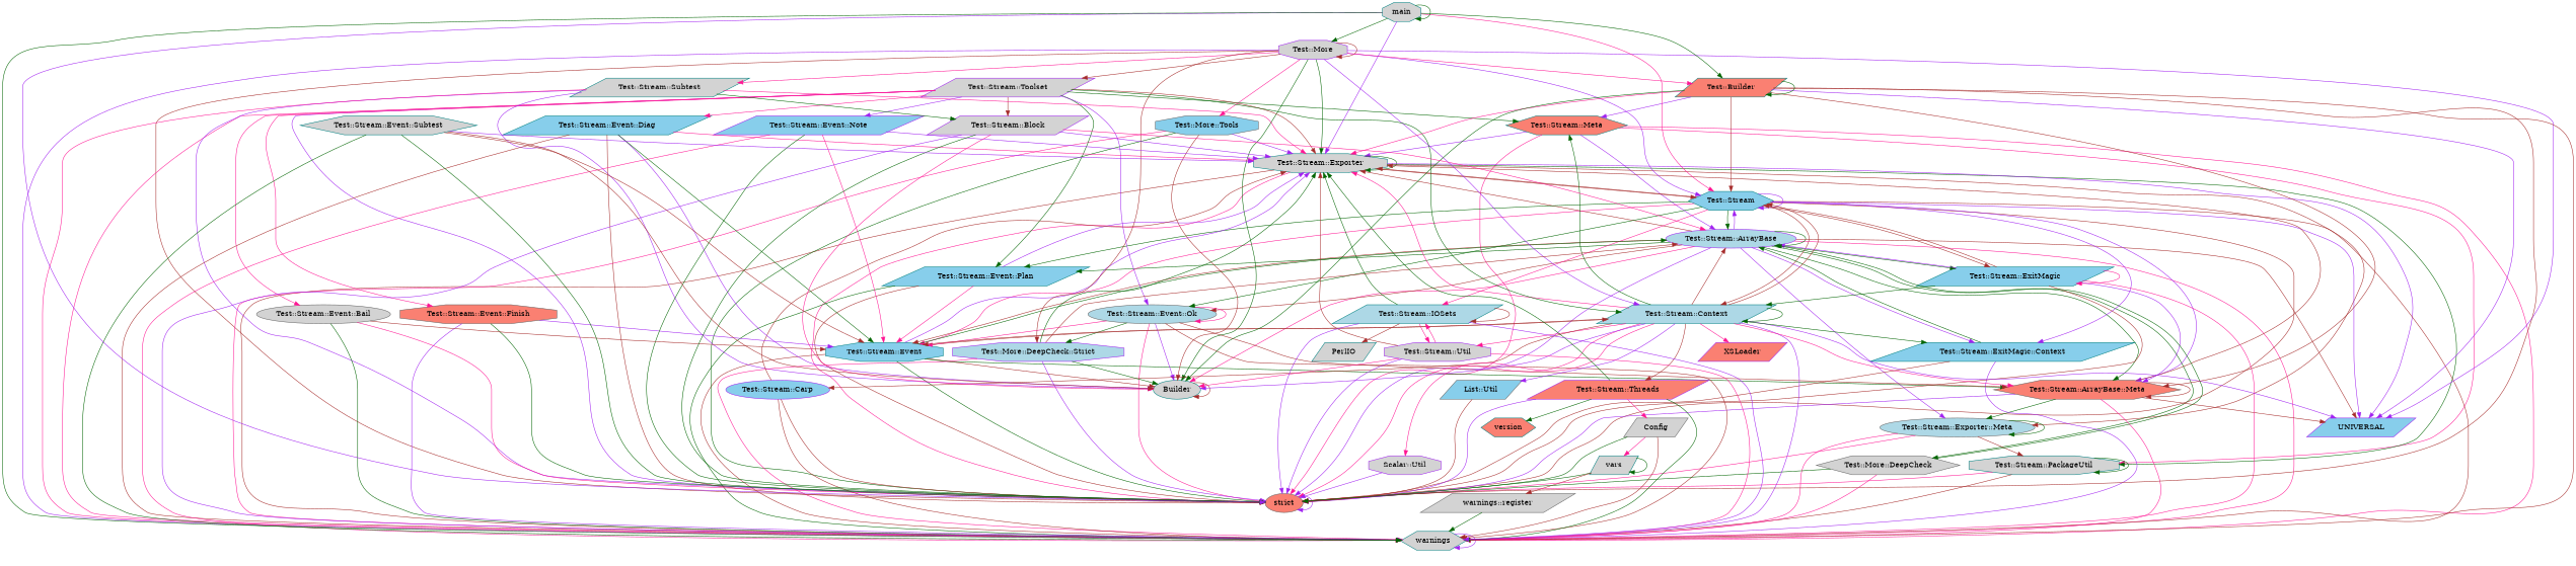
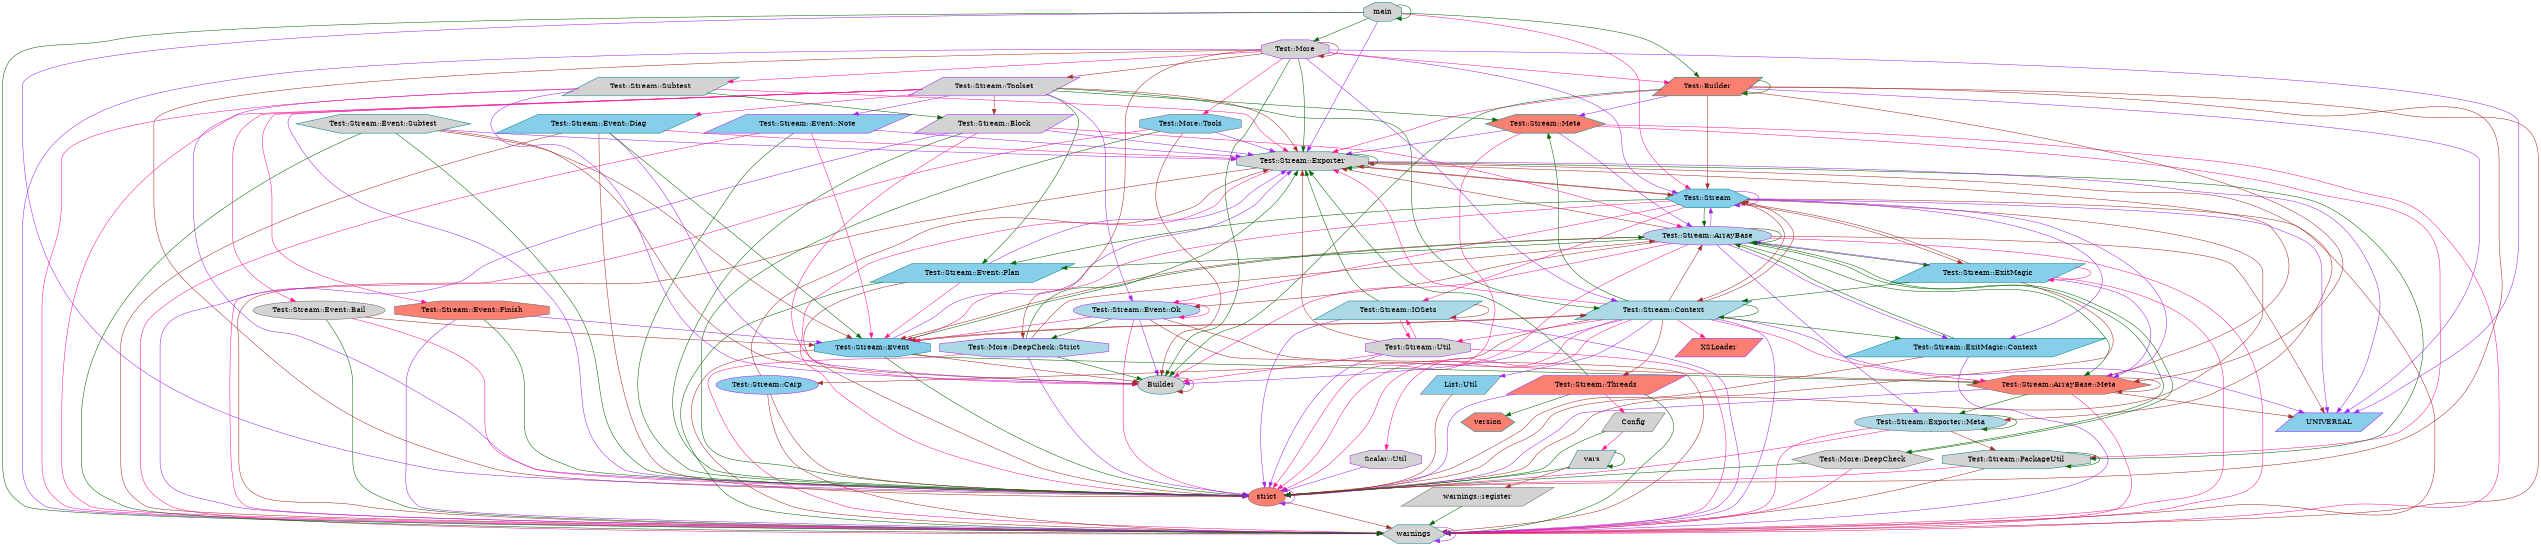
  digraph {
    node [color=teal fillcolor=lightgrey shape=parallelogram style=filled]
    edge [color=brown]
    vars
    "strict" [color=gray40 fillcolor=salmon shape=ellipse]
    "warnings::register" [color=gray40]
    warnings [shape=hexagon]
    "Test::Stream::Meta" [fillcolor=salmon shape=hexagon]
    "Test::Stream::Exporter" [shape=octagon]
    "Test::Stream::PackageUtil" [shape=octagon]
    "Test::Stream::ArrayBase" [color=purple fillcolor=lightblue shape=ellipse]
    UNIVERSAL [color=purple fillcolor=skyblue]
    "Test::Stream" [fillcolor=skyblue shape=hexagon]
    "Test::Stream::Exporter::Meta" [color=gray40 fillcolor=lightblue shape=ellipse]
    n12 [label=Builder shape=ellipse]
    "Test::Stream::ArrayBase::Meta" [color=gray40 fillcolor=salmon shape=hexagon]
    "Test::Stream::Event" [fillcolor=skyblue shape=octagon]
    "Test::Stream::ExitMagic::Context" [fillcolor=skyblue]
    "Test::Stream::Event::Plan" [fillcolor=skyblue]
-   "Test::Stream::Event::Ok" [color=gray40 fillcolor=lightblue shape=ellipse]
+   "Test::Stream::Event::Ok" [color=purple fillcolor=lightblue shape=ellipse]
    "Test::Stream::ExitMagic" [fillcolor=skyblue]
    "Test::More::DeepCheck" [color=gray40 shape=hexagon]
    "Test::More" [color=purple shape=octagon]
    "Test::More::Tools" [color=gray40 fillcolor=skyblue shape=octagon]
    "Test::Stream::Context" [fillcolor=lightblue]
    "Test::Stream::Toolset" [color=purple]
    "Test::Builder" [fillcolor=salmon]
    "Test::Stream::Subtest"
    "Test::More::DeepCheck::Strict" [color=purple fillcolor=lightblue shape=octagon]
    "Test::Stream::Util" [color=purple shape=octagon]
    XSLoader [color=purple fillcolor=salmon]
    "Test::Stream::Carp" [color=purple fillcolor=skyblue shape=ellipse]
    "Test::Stream::Threads" [color=purple fillcolor=salmon]
    "Scalar::Util" [color=purple shape=octagon]
    "List::Util" [color=gray40 fillcolor=skyblue]
    "Test::Stream::Event::Diag" [fillcolor=skyblue]
    "Test::Stream::Event::Finish" [color=gray40 fillcolor=salmon shape=octagon]
    "Test::Stream::Event::Note" [color=purple fillcolor=skyblue]
    "Test::Stream::Event::Bail" [color=gray40 shape=ellipse]
    "Test::Stream::Block" [color=purple]
    "Test::Stream::IOSets" [fillcolor=lightblue]
    Config [color=gray40]
    version [fillcolor=salmon shape=hexagon]
    "Test::Stream::Event::Subtest" [shape=hexagon]
-   PerlIO
    main [shape=octagon]
    vars -> vars [color=darkgreen]
    vars -> "strict" [color=darkgreen]
    vars -> "warnings::register"
    "strict" -> "strict" [color=purple]
    "warnings::register" -> warnings [color=darkgreen]
    warnings -> warnings [color=purple]
    "Test::Stream::Meta" -> "strict" [color=deeppink]
    "Test::Stream::Meta" -> warnings [color=deeppink]
    "Test::Stream::Meta" -> "Test::Stream::Exporter" [color=purple]
    "Test::Stream::Meta" -> "Test::Stream::PackageUtil" [color=deeppink]
    "Test::Stream::Meta" -> "Test::Stream::ArrayBase" [color=purple]
    "Test::Stream::Exporter" -> "strict" [color=deeppink]
    "Test::Stream::Exporter" -> warnings
    "Test::Stream::Exporter" -> "Test::Stream::Exporter" [color=darkgreen]
    "Test::Stream::Exporter" -> "Test::Stream::PackageUtil" [color=darkgreen]
    "Test::Stream::Exporter" -> UNIVERSAL [color=purple]
    "Test::Stream::Exporter" -> "Test::Stream"
    "Test::Stream::Exporter" -> "Test::Stream::Exporter::Meta"
    "Test::Stream::PackageUtil" -> "strict" [color=deeppink]
    "Test::Stream::PackageUtil" -> warnings
    "Test::Stream::PackageUtil" -> "Test::Stream::PackageUtil" [color=darkgreen]
-   "Test::Stream::ArrayBase" -> "strict" [color=purple]
+   "Test::Stream::ArrayBase" -> "strict" [color=deeppink]
    "Test::Stream::ArrayBase" -> warnings [color=deeppink]
    "Test::Stream::ArrayBase" -> "Test::Stream::Exporter"
    "Test::Stream::ArrayBase" -> "Test::Stream::ArrayBase" [color=darkgreen]
    "Test::Stream::ArrayBase" -> UNIVERSAL
    "Test::Stream::ArrayBase" -> "Test::Stream" [color=purple]
    "Test::Stream::ArrayBase" -> "Test::Stream::Exporter::Meta" [color=purple]
    "Test::Stream::ArrayBase" -> n12 [color=deeppink]
    "Test::Stream::ArrayBase" -> "Test::Stream::ArrayBase::Meta" [color=darkgreen]
    "Test::Stream::ArrayBase" -> "Test::Stream::Event"
    "Test::Stream::ArrayBase" -> "Test::Stream::ExitMagic::Context" [color=purple]
    "Test::Stream::ArrayBase" -> "Test::Stream::Event::Plan" [color=darkgreen]
    "Test::Stream::ArrayBase" -> "Test::Stream::Event::Ok"
    "Test::Stream::ArrayBase" -> "Test::Stream::ExitMagic" [color=darkgreen]
    "Test::Stream::ArrayBase" -> "Test::More::DeepCheck" [color=darkgreen]
    "Test::Stream" -> "strict"
    "Test::Stream" -> warnings
    "Test::Stream" -> "Test::Stream::Exporter"
    "Test::Stream" -> "Test::Stream::ArrayBase" [color=darkgreen]
    "Test::Stream" -> UNIVERSAL [color=purple]
    "Test::Stream" -> "Test::Stream" [color=purple]
    "Test::Stream" -> "Test::Stream::ArrayBase::Meta" [color=purple]
    "Test::Stream" -> "Test::Stream::Event" [color=deeppink]
    "Test::Stream" -> "Test::Stream::ExitMagic::Context" [color=purple]
    "Test::Stream" -> "Test::Stream::Event::Plan" [color=darkgreen]
-   "Test::Stream" -> "Test::Stream::Event::Ok" [color=darkgreen]
+   "Test::Stream" -> "Test::Stream::Event::Ok" [color=deeppink]
    "Test::Stream" -> "Test::Stream::ExitMagic"
    "Test::Stream" -> "Test::Stream::Context"
    "Test::Stream" -> "Test::Stream::IOSets" [color=deeppink]
    "Test::Stream::Exporter::Meta" -> "strict" [color=deeppink]
    "Test::Stream::Exporter::Meta" -> warnings [color=deeppink]
    "Test::Stream::Exporter::Meta" -> "Test::Stream::PackageUtil"
    "Test::Stream::Exporter::Meta" -> "Test::Stream::Exporter::Meta" [color=darkgreen]
    n12 -> n12
    "Test::Stream::ArrayBase::Meta" -> "strict" [color=purple]
    "Test::Stream::ArrayBase::Meta" -> warnings [color=deeppink]
    "Test::Stream::ArrayBase::Meta" -> "Test::Stream::Exporter"
    "Test::Stream::ArrayBase::Meta" -> UNIVERSAL
    "Test::Stream::ArrayBase::Meta" -> "Test::Stream::Exporter::Meta" [color=darkgreen]
    "Test::Stream::ArrayBase::Meta" -> "Test::Stream::ArrayBase::Meta"
    "Test::Stream::Event" -> "strict" [color=darkgreen]
    "Test::Stream::Event" -> warnings
    "Test::Stream::Event" -> "Test::Stream::Exporter" [color=purple]
    "Test::Stream::Event" -> "Test::Stream::ArrayBase" [color=darkgreen]
    "Test::Stream::Event" -> n12
    "Test::Stream::Event" -> "Test::Stream::ArrayBase::Meta" [color=darkgreen]
    "Test::Stream::Event" -> "Test::Stream::Context"
    "Test::Stream::ExitMagic::Context" -> "strict"
    "Test::Stream::ExitMagic::Context" -> warnings [color=purple]
    "Test::Stream::ExitMagic::Context" -> "Test::Stream::ArrayBase" [color=darkgreen]
    "Test::Stream::Event::Plan" -> "strict"
    "Test::Stream::Event::Plan" -> warnings [color=darkgreen]
    "Test::Stream::Event::Plan" -> "Test::Stream::Exporter" [color=purple]
    "Test::Stream::Event::Plan" -> "Test::Stream::Event" [color=deeppink]
    "Test::Stream::Event::Ok" -> "strict" [color=deeppink]
    "Test::Stream::Event::Ok" -> warnings
    "Test::Stream::Event::Ok" -> n12 [color=purple]
    "Test::Stream::Event::Ok" -> "Test::Stream::ArrayBase::Meta"
    "Test::Stream::Event::Ok" -> "Test::Stream::Event" [color=deeppink]
    "Test::Stream::Event::Ok" -> "Test::Stream::Event::Ok" [color=deeppink]
    "Test::Stream::Event::Ok" -> "Test::More::DeepCheck::Strict" [color=darkgreen]
    "Test::Stream::ExitMagic" -> "strict"
    "Test::Stream::ExitMagic" -> warnings [color=deeppink]
    "Test::Stream::ExitMagic" -> "Test::Stream::ArrayBase" [color=purple]
    "Test::Stream::ExitMagic" -> "Test::Stream"
    "Test::Stream::ExitMagic" -> "Test::Stream::ArrayBase::Meta" [color=purple]
    "Test::Stream::ExitMagic" -> "Test::Stream::ExitMagic" [color=deeppink]
    "Test::Stream::ExitMagic" -> "Test::Stream::Context" [color=darkgreen]
    "Test::More::DeepCheck" -> "strict" [color=darkgreen]
    "Test::More::DeepCheck" -> warnings [color=deeppink]
    "Test::More::DeepCheck" -> "Test::Stream::ArrayBase" [color=darkgreen]
    "Test::More" -> "strict"
    "Test::More" -> warnings [color=purple]
    "Test::More" -> "Test::Stream::Exporter" [color=darkgreen]
    "Test::More" -> UNIVERSAL [color=purple]
    "Test::More" -> "Test::Stream" [color=purple]
    "Test::More" -> n12 [color=darkgreen]
    "Test::More" -> "Test::More"
    "Test::More" -> "Test::More::Tools" [color=deeppink]
    "Test::More" -> "Test::Stream::Context" [color=purple]
    "Test::More" -> "Test::Stream::Toolset"
    "Test::More" -> "Test::Builder" [color=deeppink]
    "Test::More" -> "Test::Stream::Subtest" [color=deeppink]
    "Test::More" -> "Test::More::DeepCheck::Strict"
    "Test::More::Tools" -> "strict" [color=darkgreen]
    "Test::More::Tools" -> warnings [color=deeppink]
    "Test::More::Tools" -> "Test::Stream::Exporter" [color=purple]
    "Test::More::Tools" -> n12
    "Test::Stream::Context" -> "strict" [color=deeppink]
    "Test::Stream::Context" -> warnings [color=purple]
    "Test::Stream::Context" -> "Test::Stream::Meta" [color=darkgreen]
    "Test::Stream::Context" -> "Test::Stream::Exporter" [color=deeppink]
    "Test::Stream::Context" -> "Test::Stream::ArrayBase"
    "Test::Stream::Context" -> UNIVERSAL [color=purple]
    "Test::Stream::Context" -> "Test::Stream"
    "Test::Stream::Context" -> n12 [color=purple]
    "Test::Stream::Context" -> "Test::Stream::ArrayBase::Meta" [color=deeppink]
    "Test::Stream::Context" -> "Test::Stream::Event"
    "Test::Stream::Context" -> "Test::Stream::ExitMagic::Context" [color=darkgreen]
    "Test::Stream::Context" -> "Test::Stream::Context" [color=darkgreen]
    "Test::Stream::Context" -> "Test::Stream::Util" [color=deeppink]
    "Test::Stream::Context" -> XSLoader [color=deeppink]
    "Test::Stream::Context" -> "Test::Stream::Carp"
    "Test::Stream::Context" -> "Test::Stream::Threads"
    "Test::Stream::Context" -> "Scalar::Util" [color=deeppink]
    "Test::Stream::Context" -> "List::Util" [color=purple]
    "Test::Stream::Toolset" -> "strict" [color=purple]
    "Test::Stream::Toolset" -> warnings [color=deeppink]
    "Test::Stream::Toolset" -> "Test::Stream::Meta" [color=darkgreen]
    "Test::Stream::Toolset" -> "Test::Stream::Exporter"
    "Test::Stream::Toolset" -> "Test::Stream::Event::Plan" [color=darkgreen]
    "Test::Stream::Toolset" -> "Test::Stream::Event::Ok" [color=purple]
    "Test::Stream::Toolset" -> "Test::Stream::Context" [color=darkgreen]
    "Test::Stream::Toolset" -> "Test::Stream::Event::Diag" [color=deeppink]
    "Test::Stream::Toolset" -> "Test::Stream::Event::Finish" [color=deeppink]
    "Test::Stream::Toolset" -> "Test::Stream::Event::Note" [color=purple]
    "Test::Stream::Toolset" -> "Test::Stream::Event::Bail" [color=deeppink]
    "Test::Stream::Toolset" -> "Test::Stream::Block"
    "Test::Builder" -> "strict"
    "Test::Builder" -> warnings
    "Test::Builder" -> "Test::Stream::Meta" [color=purple]
    "Test::Builder" -> "Test::Stream::Exporter" [color=deeppink]
    "Test::Builder" -> UNIVERSAL [color=purple]
    "Test::Builder" -> "Test::Stream"
    "Test::Builder" -> n12 [color=darkgreen]
    "Test::Builder" -> "Test::Stream::ArrayBase::Meta"
    "Test::Builder" -> "Test::Builder" [color=darkgreen]
    "Test::Stream::Subtest" -> "strict" [color=purple]
    "Test::Stream::Subtest" -> warnings [color=deeppink]
    "Test::Stream::Subtest" -> "Test::Stream::Exporter" [color=deeppink]
    "Test::Stream::Subtest" -> n12 [color=purple]
    "Test::Stream::Subtest" -> "Test::Stream::Block" [color=darkgreen]
    "Test::More::DeepCheck::Strict" -> "strict" [color=purple]
    "Test::More::DeepCheck::Strict" -> warnings [color=deeppink]
    "Test::More::DeepCheck::Strict" -> "Test::Stream::Exporter" [color=darkgreen]
    "Test::More::DeepCheck::Strict" -> "Test::Stream::ArrayBase"
    "Test::More::DeepCheck::Strict" -> n12 [color=darkgreen]
    "Test::Stream::Util" -> "strict" [color=purple]
    "Test::Stream::Util" -> warnings [color=deeppink]
    "Test::Stream::Util" -> "Test::Stream::Exporter"
    "Test::Stream::Util" -> n12 [color=deeppink]
    "Test::Stream::Util" -> "Test::Stream::IOSets" [color=deeppink]
    "Test::Stream::Carp" -> "strict"
    "Test::Stream::Carp" -> warnings
    "Test::Stream::Carp" -> "Test::Stream::Exporter"
    "Test::Stream::Threads" -> "strict" [color=purple]
    "Test::Stream::Threads" -> warnings [color=darkgreen]
    "Test::Stream::Threads" -> "Test::Stream::Exporter" [color=darkgreen]
    "Test::Stream::Threads" -> Config [color=deeppink]
    "Test::Stream::Threads" -> version [color=darkgreen]
    "Scalar::Util" -> "strict" [color=purple]
    "List::Util" -> "strict"
    "Test::Stream::Event::Diag" -> "strict"
    "Test::Stream::Event::Diag" -> warnings
    "Test::Stream::Event::Diag" -> "Test::Stream::Exporter" [color=deeppink]
    "Test::Stream::Event::Diag" -> n12 [color=purple]
    "Test::Stream::Event::Diag" -> "Test::Stream::Event" [color=darkgreen]
    "Test::Stream::Event::Finish" -> "strict" [color=darkgreen]
    "Test::Stream::Event::Finish" -> warnings [color=purple]
    "Test::Stream::Event::Finish" -> "Test::Stream::Event" [color=purple]
    "Test::Stream::Event::Note" -> "strict" [color=darkgreen]
    "Test::Stream::Event::Note" -> warnings [color=deeppink]
    "Test::Stream::Event::Note" -> "Test::Stream::Exporter" [color=purple]
    "Test::Stream::Event::Note" -> "Test::Stream::Event" [color=deeppink]
    "Test::Stream::Event::Bail" -> "strict" [color=deeppink]
    "Test::Stream::Event::Bail" -> warnings [color=darkgreen]
    "Test::Stream::Event::Bail" -> "Test::Stream::Event"
    "Test::Stream::Block" -> "strict" [color=darkgreen]
    "Test::Stream::Block" -> warnings [color=purple]
    "Test::Stream::Block" -> "Test::Stream::Exporter" [color=purple]
    "Test::Stream::Block" -> "Test::Stream::ArrayBase" [color=deeppink]
    "Test::Stream::Block" -> n12 [color=deeppink]
    "Test::Stream::IOSets" -> "strict" [color=purple]
    "Test::Stream::IOSets" -> warnings [color=purple]
    "Test::Stream::IOSets" -> "Test::Stream::Exporter" [color=darkgreen]
    "Test::Stream::IOSets" -> "Test::Stream::Util" [color=deeppink]
    "Test::Stream::IOSets" -> "Test::Stream::IOSets"
-   "Test::Stream::IOSets" -> PerlIO
    Config -> vars [color=deeppink]
    Config -> "strict" [color=darkgreen]
-   Config -> warnings
+   "strict" -> warnings
    "Test::Stream::Event::Subtest" -> "strict" [color=darkgreen]
    "Test::Stream::Event::Subtest" -> warnings [color=darkgreen]
    "Test::Stream::Event::Subtest" -> "Test::Stream::Exporter" [color=purple]
    "Test::Stream::Event::Subtest" -> n12
    "Test::Stream::Event::Subtest" -> "Test::Stream::Event"
    main -> "strict" [color=purple]
    main -> warnings [color=darkgreen]
    main -> "Test::Stream::Exporter" [color=purple]
    main -> "Test::Stream" [color=deeppink]
    main -> "Test::More" [color=darkgreen]
    main -> "Test::Builder" [color=darkgreen]
    main -> main [color=darkgreen]
  }
